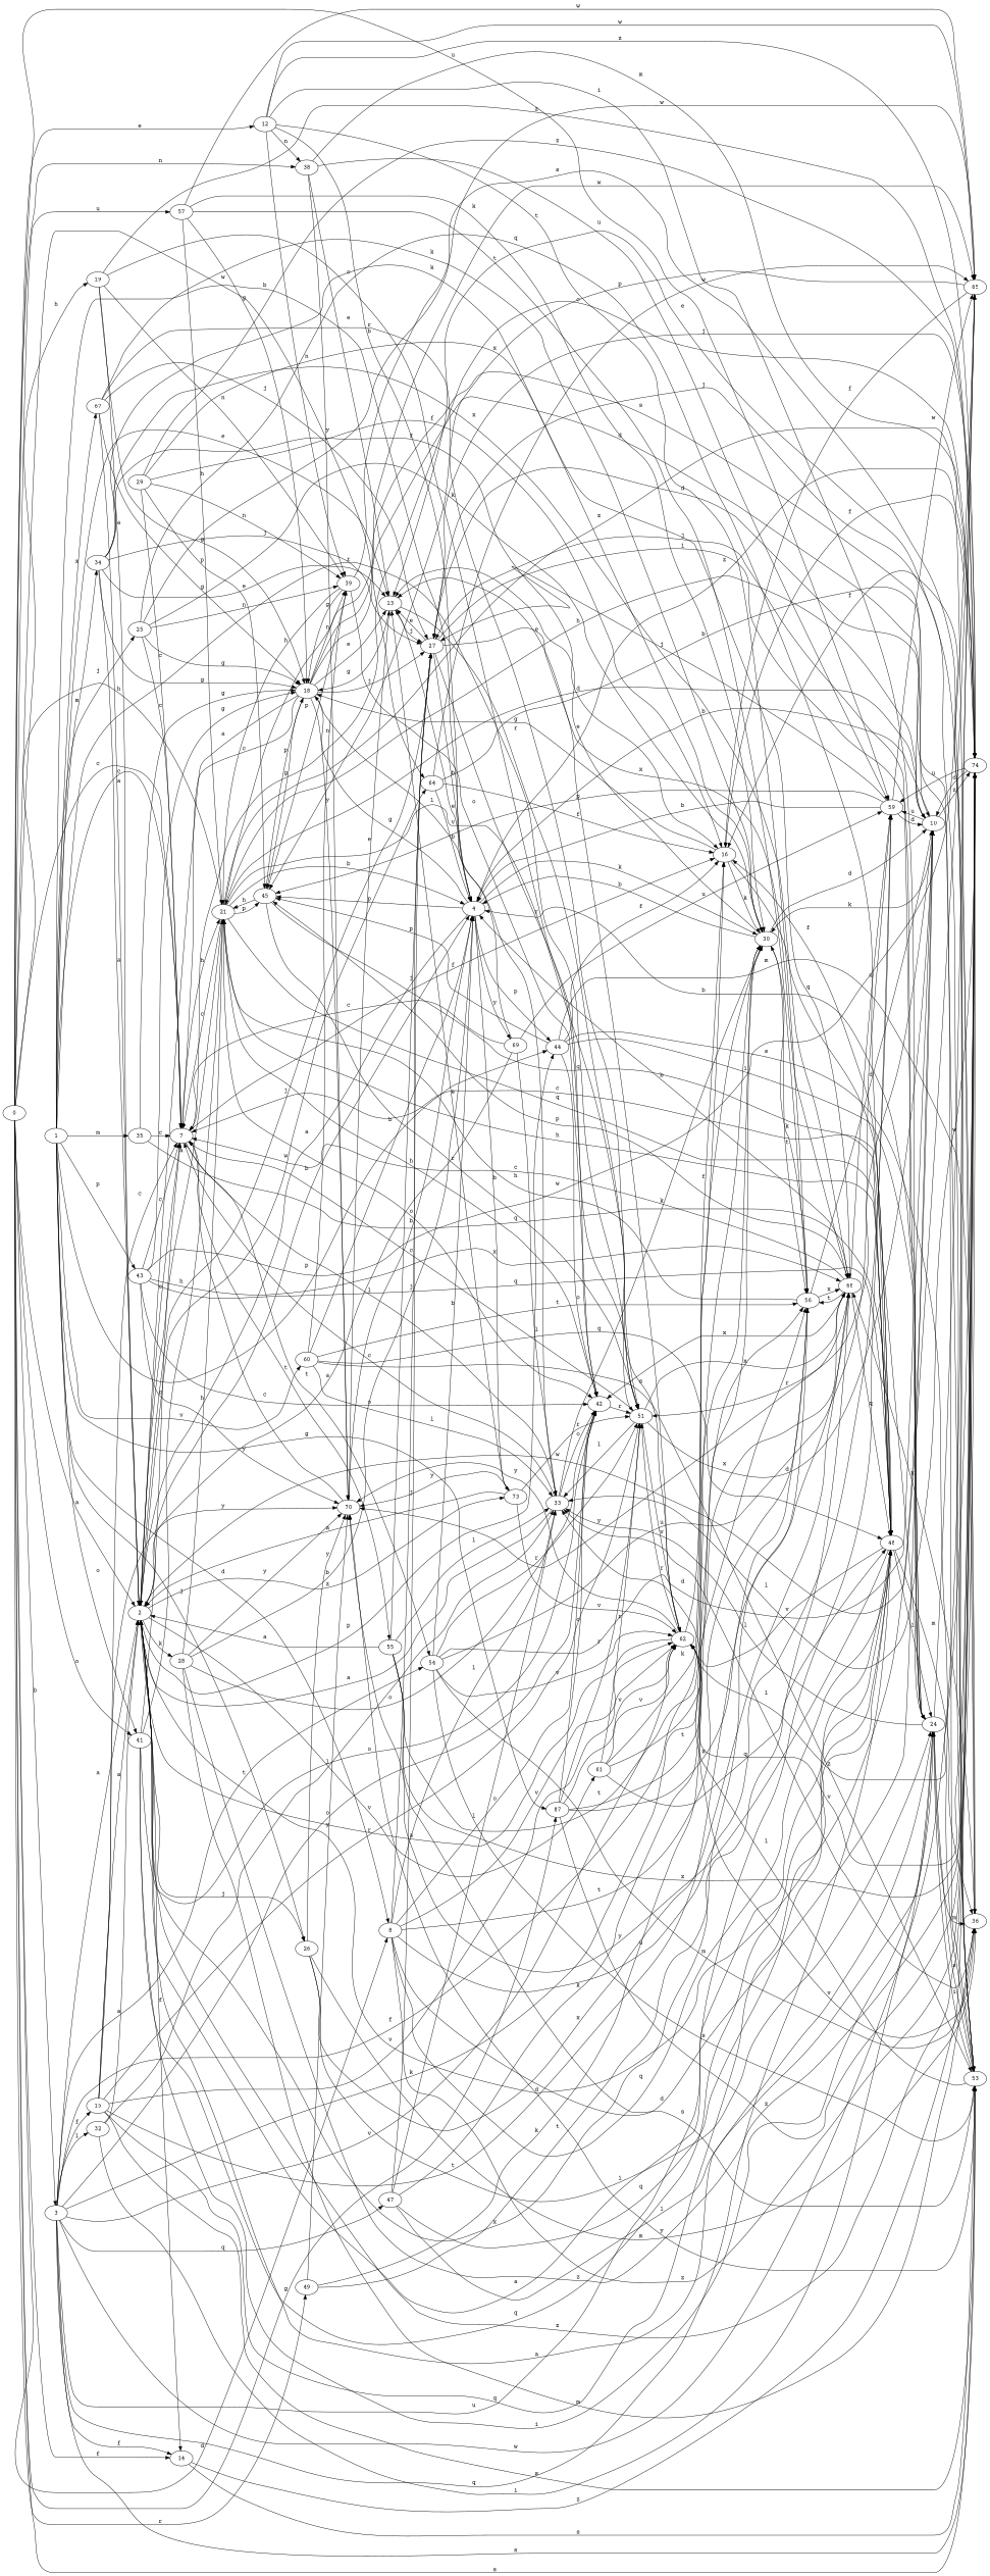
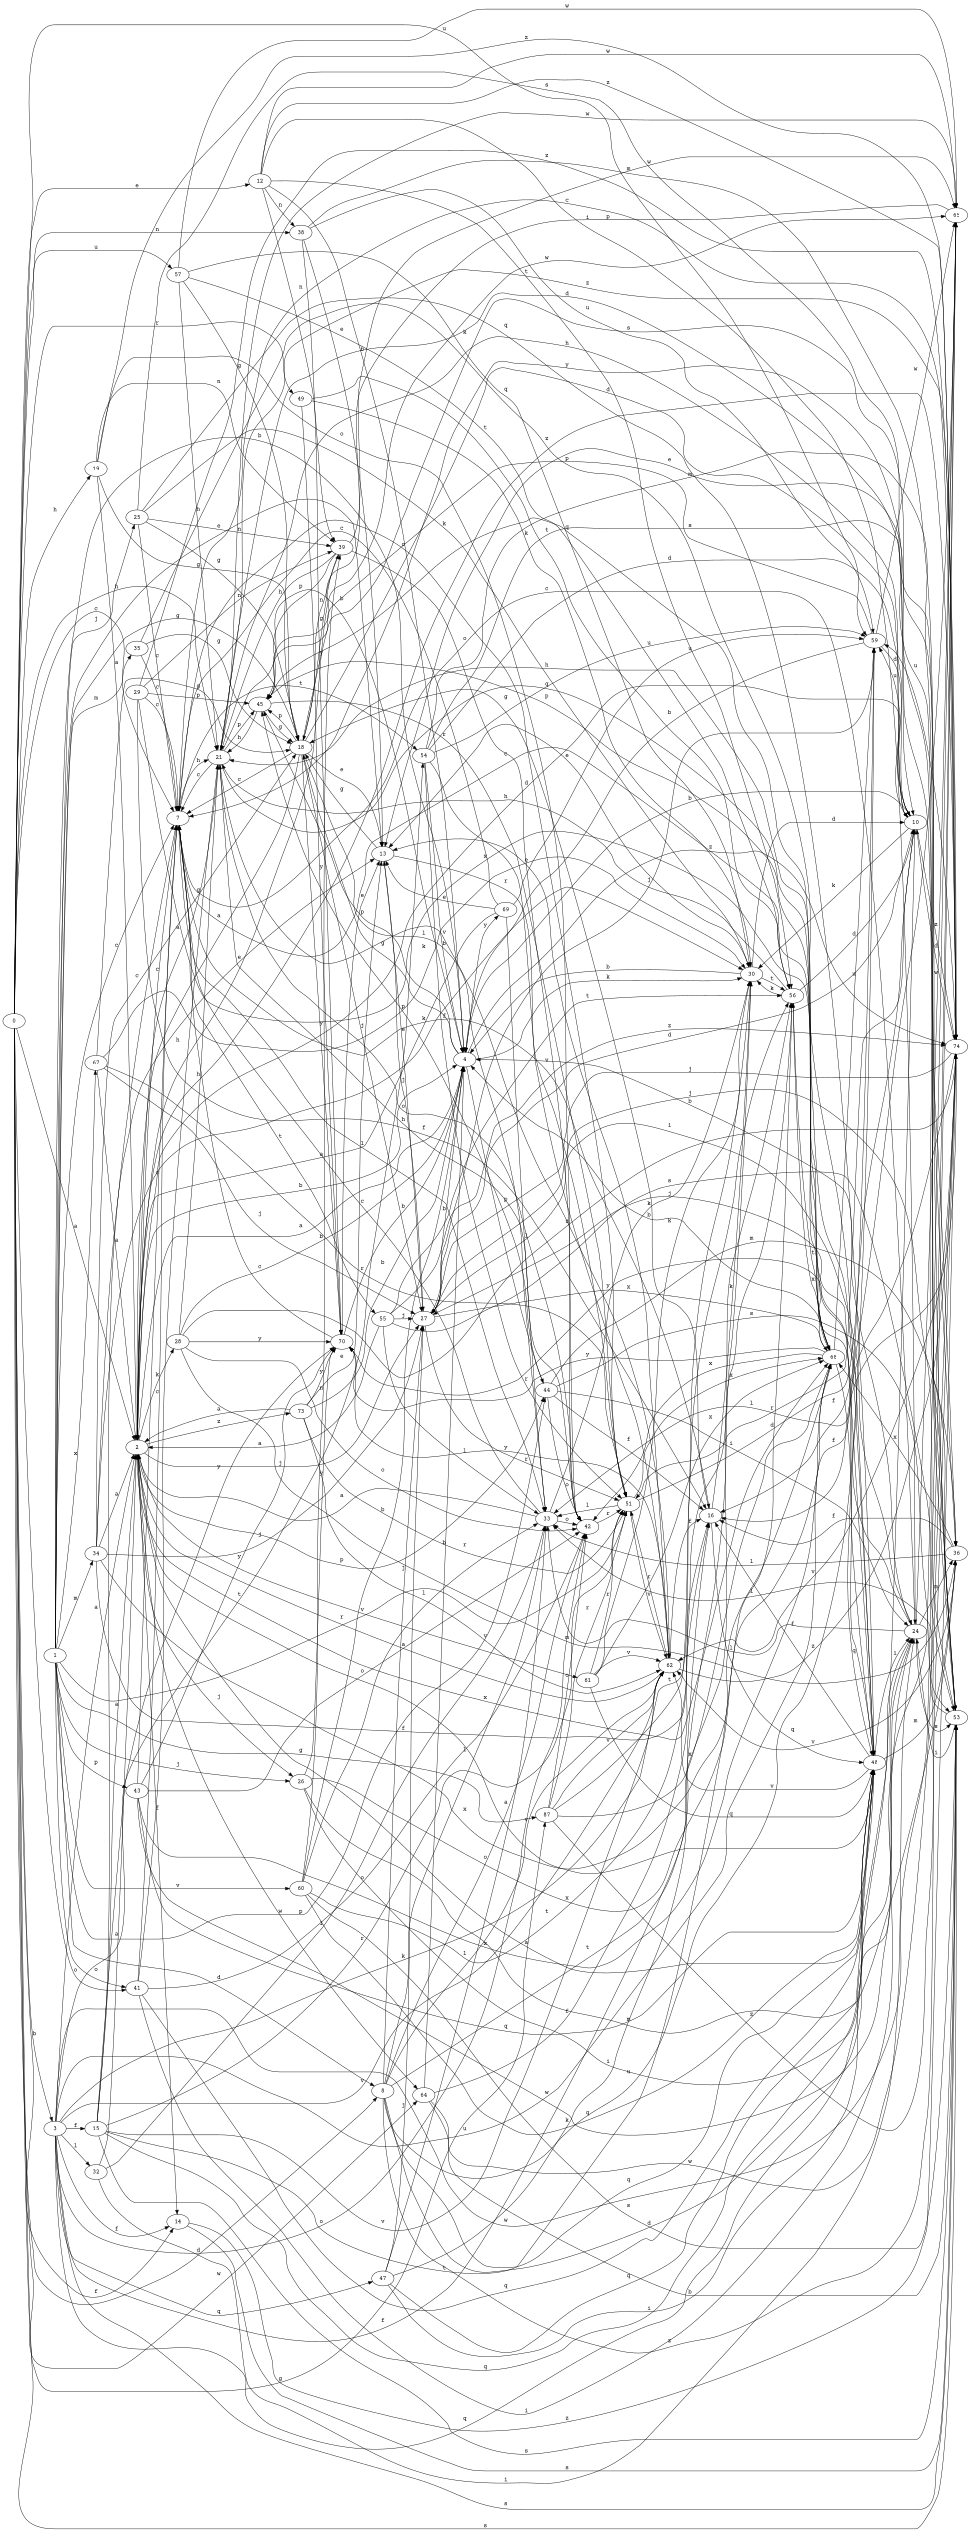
  strict digraph {
    fontname="Courier Prime"
    rankdir=LR
    node [fontname="Courier Prime"]
    edge [fontname="Courier Prime"]
    0
    2
    3
    7
    8
    12
    14
    n8 [label=87]
    19
    21
    38
    41
    49
    53
    57
    59
    64
    4
    26
    44
    10
    27
    28
    61
    65
    68
    73
    74
    15
    16
    30
    32
    42
    47
    48
    54
    62
    33
    55
    56
    24
    39
    51
    18
    45
    13
    70
    36
    1
    25
    34
    35
    43
    60
    67
    69
    29
    0 -> 2 [label=a]
    0 -> 3 [label=b]
    0 -> 7 [label=c]
    0 -> 8 [label=d]
    0 -> 12 [label=e]
    0 -> 14 [label=f]
    0 -> n8 [label=g]
    0 -> 19 [label=h]
    0 -> 21 [label=h]
    0 -> 38 [label=n]
    0 -> 41 [label=o]
    0 -> 49 [label=r]
    0 -> 53 [label=s]
    0 -> 57 [label=u]
    0 -> 59 [label=u]
    0 -> 64 [label=w]
    2 -> 7 [label=c]
    2 -> 14 [label=f]
    2 -> 64 [label=w]
    2 -> 4 [label=b]
    2 -> 26 [label=j]
    2 -> 44 [label=p]
    2 -> 10 [label=d]
    2 -> 27 [label=j]
    2 -> 28 [label=k]
    2 -> 61 [label=v]
    2 -> 65 [label=w]
    2 -> 68 [label=x]
    2 -> 73 [label=z]
    2 -> 74 [label=z]
    3 -> 2 [label=a]
    3 -> 14 [label=f]
    3 -> 53 [label=s]
    3 -> 59 [label=u]
    3 -> 65 [label=w]
    3 -> 15 [label=f]
    3 -> 16 [label=f]
    3 -> 30 [label=k]
    3 -> 32 [label=l]
    3 -> 42 [label=o]
    3 -> 47 [label=q]
    3 -> 48 [label=q]
    3 -> 54 [label=t]
    3 -> 62 [label=v]
    7 -> 21 [label=h]
    7 -> 16 [label=f]
    7 -> 54 [label=t]
    7 -> 33 [label=l]
    7 -> 55 [label=t]
    8 -> 59 [label=u]
    8 -> 10 [label=d]
    8 -> 27 [label=j]
    8 -> 74 [label=z]
    8 -> 42 [label=o]
    8 -> 48 [label=q]
    8 -> 62 [label=v]
    8 -> 33 [label=l]
    8 -> 56 [label=t]
    12 -> 38 [label=n]
    12 -> 4 [label=b]
    12 -> 65 [label=w]
    12 -> 74 [label=z]
    12 -> 56 [label=t]
    12 -> 24 [label=i]
    12 -> 39 [label=n]
    14 -> 53 [label=s]
    14 -> 74 [label=z]
    n8 -> 68 [label=x]
    n8 -> 74 [label=z]
    n8 -> 42 [label=o]
    n8 -> 62 [label=v]
    n8 -> 56 [label=t]
    n8 -> 51 [label=r]
    19 -> 2 [label=a]
    19 -> 74 [label=z]
    19 -> 42 [label=o]
    19 -> 39 [label=n]
    19 -> 18 [label=g]
    21 -> 2 [label=a]
    21 -> 7 [label=c]
    21 -> 4 [label=b]
    21 -> 10 [label=d]
    21 -> 65 [label=w]
    21 -> 74 [label=z]
    21 -> 42 [label=o]
    21 -> 48 [label=q]
    21 -> 62 [label=v]
    21 -> 45 [label=p]
    38 -> 59 [label=u]
    38 -> 13 [label=e]
    38 -> 70 [label=y]
    38 -> 36 [label=m]
    41 -> 7 [label=c]
    41 -> 21 [label=h]
    41 -> 42 [label=o]
    41 -> 48 [label=q]
    41 -> 24 [label=i]
    49 -> 30 [label=k]
    49 -> 56 [label=t]
    49 -> 70 [label=y]
    53 -> 27 [label=j]
    53 -> 33 [label=l]
    53 -> 24 [label=i]
    53 -> 13 [label=e]
-   53 -> 70 [label=y]
+   53 -> 7 [label=y]
    57 -> 21 [label=h]
    57 -> 65 [label=w]
    57 -> 30 [label=k]
    57 -> 56 [label=t]
    57 -> 18 [label=g]
    59 -> 4 [label=b]
    59 -> 10 [label=d]
    59 -> 27 [label=j]
    59 -> 65 [label=w]
    59 -> 45 [label=p]
    64 -> 53 [label=b]
    64 -> 4 [label=b]
    64 -> 65 [label=w]
    64 -> 16 [label=f]
    4 -> 2 [label=a]
    4 -> 44 [label=p]
    4 -> 74 [label=z]
    4 -> 30 [label=k]
    4 -> 18 [label=g]
    4 -> 45 [label=p]
    4 -> 69 [label=y]
    26 -> 68 [label=x]
    26 -> 24 [label=i]
    26 -> 70 [label=y]
    26 -> 36 [label=m]
    44 -> 53 [label=s]
    44 -> 16 [label=f]
    44 -> 42 [label=o]
    44 -> 24 [label=i]
    44 -> 45 [label=p]
    44 -> 36 [label=m]
    10 -> 21 [label=h]
    10 -> 59 [label=u]
    10 -> 4 [label=b]
    10 -> 74 [label=z]
    10 -> 30 [label=k]
    10 -> 51 [label=r]
    27 -> 4 [label=b]
    27 -> 10 [label=d]
    27 -> 68 [label=x]
    27 -> 24 [label=i]
    27 -> 51 [label=r]
    27 -> 13 [label=e]
    28 -> 21 [label=h]
    28 -> 4 [label=b]
    28 -> 74 [label=z]
    28 -> 42 [label=o]
    28 -> 70 [label=y]
    28 -> 36 [label=m]
    61 -> 68 [label=x]
    61 -> 30 [label=k]
    61 -> 48 [label=q]
    61 -> 62 [label=v]
    61 -> 51 [label=r]
    65 -> 16 [label=f]
    65 -> 45 [label=p]
    68 -> 7 [label=c]
    68 -> 59 [label=u]
    68 -> 4 [label=b]
    68 -> 42 [label=x]
    68 -> 48 [label=q]
    68 -> 56 [label=t]
    68 -> 45 [label=p]
    68 -> 70 [label=y]
    73 -> 2 [label=a]
-   4 -> 73 [label=b]
+   73 -> 4 [label=b]
    73 -> 62 [label=v]
    73 -> 51 [label=r]
    73 -> 13 [label=e]
    73 -> 70 [label=y]
    74 -> 7 [label=c]
    74 -> 59 [label=u]
    74 -> 10 [label=d]
    74 -> 27 [label=j]
    74 -> 16 [label=f]
    74 -> 62 [label=v]
    74 -> 33 [label=l]
    15 -> 2 [label=a]
    15 -> 7 [label=c]
    15 -> 53 [label=s]
    15 -> 48 [label=q]
    15 -> 62 [label=v]
    15 -> 56 [label=t]
    15 -> 51 [label=r]
    15 -> 70 [label=y]
    16 -> 30 [label=k]
    16 -> 48 [label=q]
    16 -> 18 [label=g]
    30 -> 4 [label=b]
    30 -> 10 [label=d]
    30 -> 56 [label=t]
    30 -> 13 [label=e]
    32 -> 2 [label=a]
    32 -> 33 [label=l]
    32 -> 24 [label=i]
    42 -> 21 [label=h]
    42 -> 51 [label=r]
    47 -> 27 [label=j]
    47 -> 30 [label=k]
    47 -> 48 [label=q]
    47 -> 33 [label=l]
    47 -> 24 [label=i]
    48 -> 2 [label=a]
    48 -> 21 [label=h]
    48 -> 16 [label=f]
    48 -> 62 [label=v]
    48 -> 24 [label=i]
    48 -> 70 [label=y]
    48 -> 36 [label=m]
    54 -> 53 [label=s]
    54 -> 59 [label=u]
    54 -> 4 [label=b]
    54 -> 10 [label=d]
    54 -> 62 [label=v]
    54 -> 51 [label=r]
    54 -> 36 [label=m]
    62 -> 2 [label=a]
    62 -> 74 [label=z]
    62 -> 16 [label=f]
    62 -> 51 [label=r]
    62 -> 13 [label=e]
    62 -> 70 [label=y]
    33 -> 2 [label=a]
    33 -> 7 [label=c]
    33 -> 30 [label=k]
    33 -> 42 [label=o]
    55 -> 2 [label=a]
    55 -> 53 [label=s]
    55 -> 27 [label=j]
    55 -> 74 [label=z]
    55 -> 33 [label=l]
    55 -> 56 [label=t]
    56 -> 21 [label=h]
    56 -> 10 [label=d]
    56 -> 68 [label=x]
    56 -> 30 [label=k]
    24 -> 2 [label=a]
    24 -> 7 [label=c]
    24 -> 53 [label=s]
    24 -> 4 [label=b]
    24 -> 27 [label=j]
    24 -> 65 [label=w]
    24 -> 33 [label=l]
    24 -> 36 [label=m]
    39 -> 21 [label=h]
    39 -> 65 [label=w]
    39 -> 42 [label=o]
    39 -> 18 [label=g]
    39 -> 45 [label=p]
    51 -> 7 [label=c]
    51 -> 10 [label=d]
    51 -> 68 [label=x]
    51 -> 62 [label=v]
    51 -> 33 [label=l]
    18 -> 2 [label=a]
    18 -> 7 [label=c]
    18 -> 53 [label=s]
    18 -> 10 [label=d]
    18 -> 27 [label=j]
    18 -> 33 [label=l]
    18 -> 39 [label=n]
    18 -> 45 [label=p]
    18 -> 13 [label=e]
    18 -> 70 [label=y]
    45 -> 21 [label=h]
    45 -> 48 [label=q]
    45 -> 51 [label=r]
    45 -> 18 [label=g]
    13 -> 27 [label=j]
    13 -> 51 [label=r]
    13 -> 18 [label=g]
    70 -> 7 [label=c]
    70 -> 4 [label=b]
    70 -> 13 [label=e]
    36 -> 68 [label=x]
    36 -> 16 [label=f]
    36 -> 62 [label=v]
    36 -> 33 [label=l]
    1 -> 7 [label=c]
    1 -> 8 [label=d]
    1 -> n8 [label=g]
    1 -> 41 [label=o]
    1 -> 4 [label=b]
    1 -> 26 [label=j]
    1 -> 44 [label=p]
    1 -> 51 [label=r]
-   43 -> 18 [label=g]
+   1 -> 18 [label=g]
    1 -> 13 [label=e]
    1 -> 25 [label=j]
    1 -> 34 [label=m]
    1 -> 35 [label=m]
    1 -> 43 [label=p]
    1 -> 60 [label=v]
    1 -> 67 [label=x]
    25 -> 7 [label=c]
    25 -> 53 [label=s]
    25 -> 30 [label=k]
    25 -> 48 [label=q]
    25 -> 39 [label=n]
    25 -> 18 [label=g]
    34 -> 2 [label=a]
    34 -> 27 [label=j]
    34 -> 68 [label=x]
    34 -> 16 [label=f]
    34 -> 30 [label=k]
    34 -> 18 [label=g]
    34 -> 13 [label=e]
    35 -> 7 [label=c]
    35 -> 48 [label=q]
    35 -> 18 [label=g]
    43 -> 7 [label=c]
    43 -> 65 [label=w]
    43 -> 68 [label=x]
    43 -> 42 [label=o]
    43 -> 48 [label=q]
    43 -> 70 [label=y]
    60 -> 53 [label=s]
    60 -> 4 [label=b]
    60 -> 48 [label=q]
    60 -> 33 [label=l]
    60 -> 56 [label=t]
    60 -> 39 [label=n]
    67 -> 2 [label=a]
    67 -> 27 [label=j]
    67 -> 30 [label=k]
    67 -> 51 [label=r]
    67 -> 18 [label=g]
    69 -> 2 [label=a]
    69 -> 7 [label=c]
    69 -> 59 [label=u]
    69 -> 33 [label=l]
    69 -> 13 [label=e]
    29 -> 7 [label=c]
    29 -> 68 [label=x]
    29 -> 74 [label=z]
    29 -> 16 [label=f]
    29 -> 39 [label=n]
    29 -> 45 [label=p]
  }
